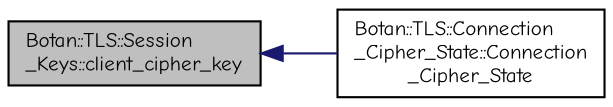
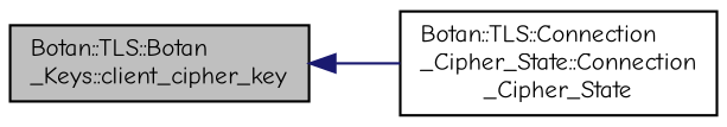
  digraph {
    rankdir=LR
    fontname="Comic Neue"
    node [color=black fontname="Comic Neue" fontsize=10 shape=record style=filled]
-   n1 [fillcolor=grey75 fontcolor=black height=0.2 label="Botan::TLS::Session\l_Keys::client_cipher_key" width=0.4]
+   n1 [fillcolor=grey75 fontcolor=black height=0.2 label="Botan::TLS::Botan\l_Keys::client_cipher_key" width=0.4]
    n2 [fillcolor=white height=0.2 label="Botan::TLS::Connection\l_Cipher_State::Connection\l_Cipher_State" width=0.4]
    n1 -> n2 [color=midnightblue dir=back fontname="Comic Neue" fontsize=10 labelfontname=Helvetica labelfontsize=10 style=solid]
  }
